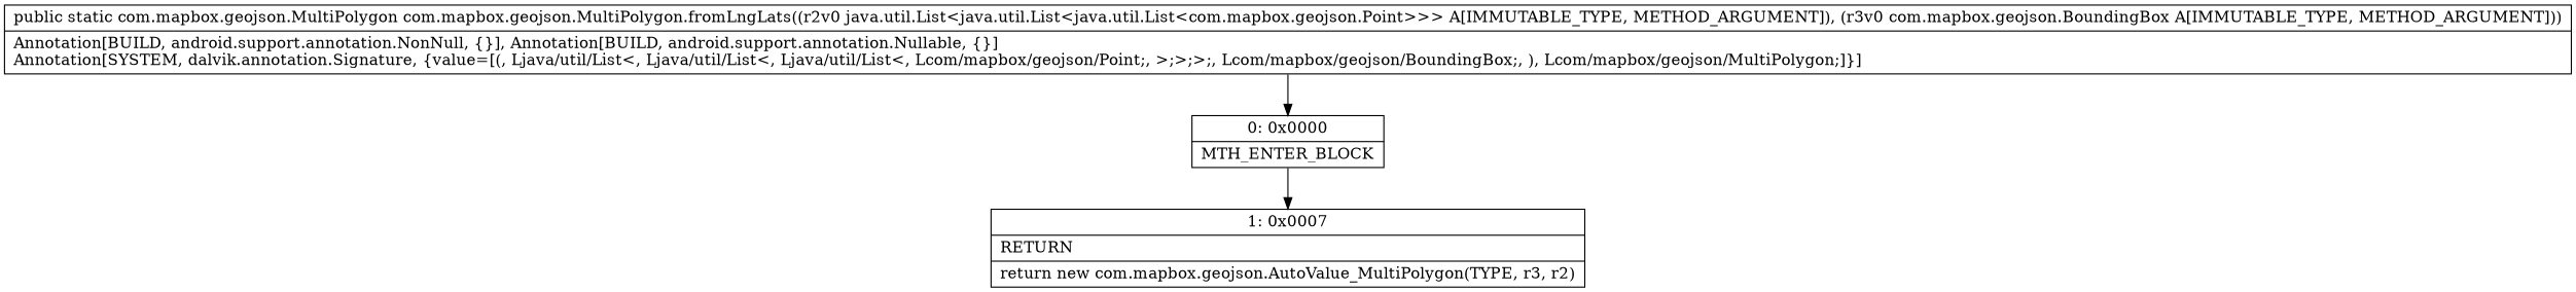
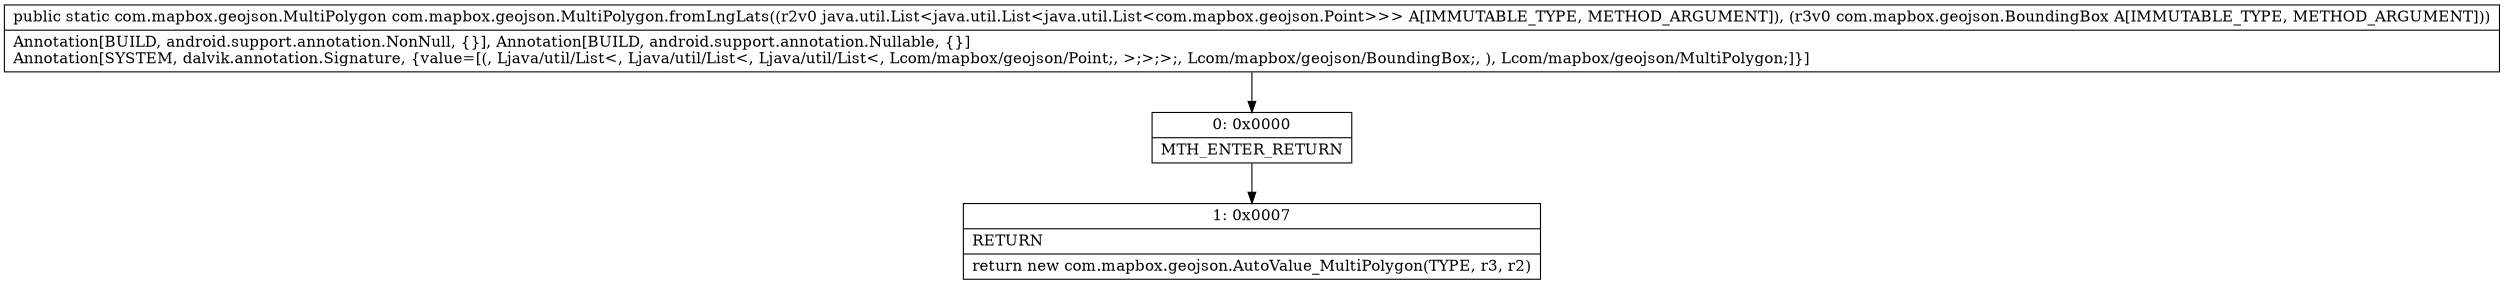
  digraph {
    node [shape=record]
-   n1 [label="{0\:\ 0x0000|MTH_ENTER_BLOCK\l}"]
+   n1 [label="{0\:\ 0x0000|MTH_ENTER_RETURN\l}"]
    n2 [label="{1\:\ 0x0007|RETURN\l|return new com.mapbox.geojson.AutoValue_MultiPolygon(TYPE, r3, r2)\l}"]
    n3 [label="{public static com.mapbox.geojson.MultiPolygon com.mapbox.geojson.MultiPolygon.fromLngLats((r2v0 java.util.List\<java.util.List\<java.util.List\<com.mapbox.geojson.Point\>\>\> A[IMMUTABLE_TYPE, METHOD_ARGUMENT]), (r3v0 com.mapbox.geojson.BoundingBox A[IMMUTABLE_TYPE, METHOD_ARGUMENT]))  | Annotation[BUILD, android.support.annotation.NonNull, \{\}], Annotation[BUILD, android.support.annotation.Nullable, \{\}]\lAnnotation[SYSTEM, dalvik.annotation.Signature, \{value=[(, Ljava\/util\/List\<, Ljava\/util\/List\<, Ljava\/util\/List\<, Lcom\/mapbox\/geojson\/Point;, \>;\>;\>;, Lcom\/mapbox\/geojson\/BoundingBox;, ), Lcom\/mapbox\/geojson\/MultiPolygon;]\}]\l}"]
    n1 -> n2
    n3 -> n1
  }
